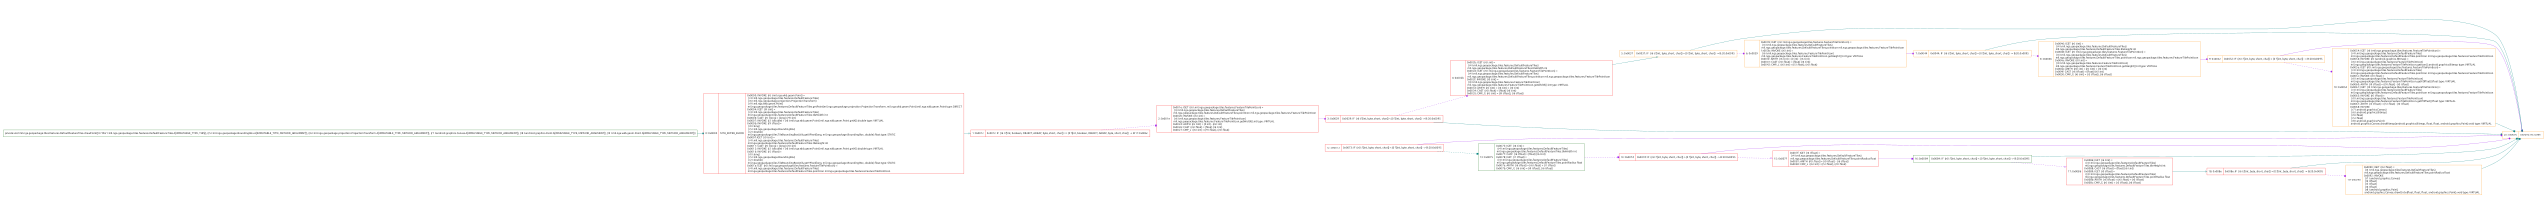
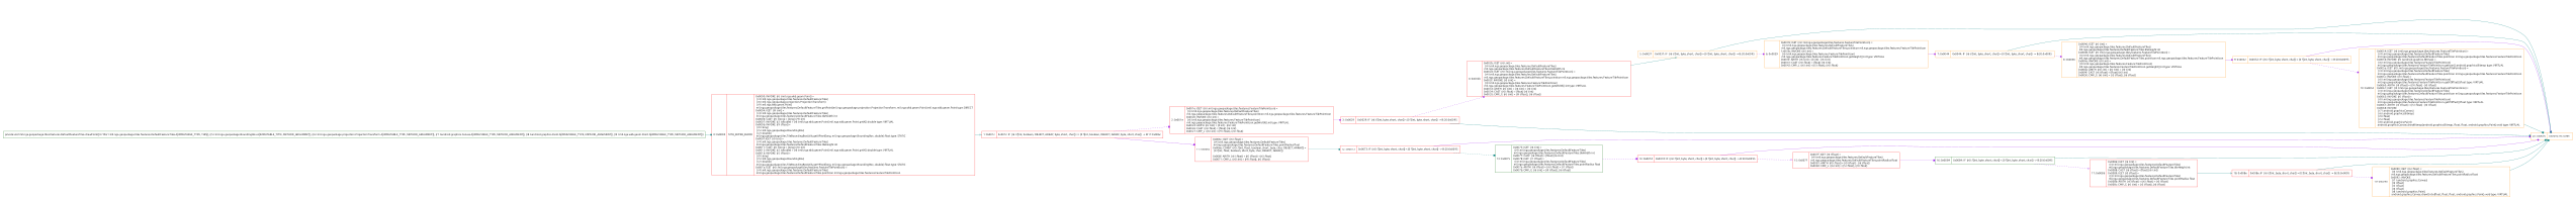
  digraph {
    fontname=Ubuntu
    rankdir=LR
    node [color=red fontname=Ubuntu shape=record]
    edge [arrowhead=dot color=purple fontname=Ubuntu]
    n1 [label="{0\:\ 0x0000|MTH_ENTER_BLOCK\l|0x0000: INVOKE  (r6 I:mil.nga.wkb.geom.Point) = \l  (r4 I:mil.nga.geopackage.tiles.features.DefaultFeatureTiles)\l  (r6 I:mil.nga.geopackage.projection.ProjectionTransform)\l  (r9 I:mil.nga.wkb.geom.Point)\l mil.nga.geopackage.tiles.features.DefaultFeatureTiles.getPoint(mil.nga.geopackage.projection.ProjectionTransform, mil.nga.wkb.geom.Point):mil.nga.wkb.geom.Point type: DIRECT \l0x0004: IGET  (r9 I:int) = \l  (r4 I:mil.nga.geopackage.tiles.features.DefaultFeatureTiles)\l mil.nga.geopackage.tiles.features.DefaultFeatureTiles.tileWidth int \l0x0006: CAST  (r0 I:long) = (long) (r9 I:int) \l0x0007: INVOKE  (r2 I:double) = (r6 I:mil.nga.wkb.geom.Point) mil.nga.wkb.geom.Point.getX():double type: VIRTUAL \l0x000b: INVOKE  (r9 I:float) = \l  (r0 I:long)\l  (r5 I:mil.nga.geopackage.BoundingBox)\l  (r2 I:double)\l mil.nga.geopackage.tiles.TileBoundingBoxUtils.getXPixel(long, mil.nga.geopackage.BoundingBox, double):float type: STATIC \l0x000f: IGET  (r0 I:int) = \l  (r4 I:mil.nga.geopackage.tiles.features.DefaultFeatureTiles)\l mil.nga.geopackage.tiles.features.DefaultFeatureTiles.tileHeight int \l0x0011: CAST  (r0 I:long) = (long) (r0 I:int) \l0x0012: INVOKE  (r2 I:double) = (r6 I:mil.nga.wkb.geom.Point) mil.nga.wkb.geom.Point.getY():double type: VIRTUAL \l0x0016: INVOKE  (r5 I:float) = \l  (r0 I:long)\l  (r5 I:mil.nga.geopackage.BoundingBox)\l  (r2 I:double)\l mil.nga.geopackage.tiles.TileBoundingBoxUtils.getYPixel(long, mil.nga.geopackage.BoundingBox, double):float type: STATIC \l0x001a: IGET  (r6 I:mil.nga.geopackage.tiles.features.FeatureTilePointIcon) = \l  (r4 I:mil.nga.geopackage.tiles.features.DefaultFeatureTiles)\l mil.nga.geopackage.tiles.features.DefaultFeatureTiles.pointIcon mil.nga.geopackage.tiles.features.FeatureTilePointIcon \l}"]
    n2 [label="{1\:\ 0x001c|0x001c: IF  (r6 I:?[int, boolean, OBJECT, ARRAY, byte, short, char]) == (0 ?[int, boolean, OBJECT, ARRAY, byte, short, char])  \-\> B:11:0x006c \l}"]
    n3 [label="{2\:\ 0x001e|0x001e: IGET  (r6 I:mil.nga.geopackage.tiles.features.FeatureTilePointIcon) = \l  (r4 I:mil.nga.geopackage.tiles.features.DefaultFeatureTiles)\l mil.nga.geopackage.tiles.features.DefaultFeatureTiles.pointIcon mil.nga.geopackage.tiles.features.FeatureTilePointIcon \l0x0020: INVOKE  (r6 I:int) = \l  (r6 I:mil.nga.geopackage.tiles.features.FeatureTilePointIcon)\l mil.nga.geopackage.tiles.features.FeatureTilePointIcon.getWidth():int type: VIRTUAL \l0x0024: ARITH  (r6 I:int) = (0 int) \- (r6 I:int) \l0x0026: CAST  (r6 I:float) = (float) (r6 I:int) \l0x0027: CMP_L  (r6 I:int) = (r9 I:float), (r6 I:float) \l}"]
+   n4 [label="{11\:\ 0x006c|0x006c: IGET  (r6 I:float) = \l  (r4 I:mil.nga.geopackage.tiles.features.DefaultFeatureTiles)\l mil.nga.geopackage.tiles.features.DefaultFeatureTiles.pointRadius float \l0x006e: CONST  (r0 I:?[int, float, boolean, short, byte, char, OBJECT, ARRAY]) = \l  (0 ?[int, float, boolean, short, byte, char, OBJECT, ARRAY])\l \l0x006f: ARITH  (r6 I:float) = (r0 I:float) \- (r6 I:float) \l0x0071: CMP_L  (r6 I:int) = (r9 I:float), (r6 I:float) \l}"]
    n5 [label="{3\:\ 0x0029|0x0029: IF  (r6 I:?[int, byte, short, char]) \< (0 ?[int, byte, short, char])  \-\> B:20:0x0095 \l}"]
    n6 [label="{12\:\ 0x0073|0x0073: IF  (r6 I:?[int, byte, short, char]) \< (0 ?[int, byte, short, char])  \-\> B:20:0x0095 \l}"]
    n7 [label="{4\:\ 0x002b|0x002b: IGET  (r6 I:int) = \l  (r4 I:mil.nga.geopackage.tiles.features.DefaultFeatureTiles)\l mil.nga.geopackage.tiles.features.DefaultFeatureTiles.tileWidth int \l0x002d: IGET  (r0 I:mil.nga.geopackage.tiles.features.FeatureTilePointIcon) = \l  (r4 I:mil.nga.geopackage.tiles.features.DefaultFeatureTiles)\l mil.nga.geopackage.tiles.features.DefaultFeatureTiles.pointIcon mil.nga.geopackage.tiles.features.FeatureTilePointIcon \l0x002f: INVOKE  (r0 I:int) = \l  (r0 I:mil.nga.geopackage.tiles.features.FeatureTilePointIcon)\l mil.nga.geopackage.tiles.features.FeatureTilePointIcon.getWidth():int type: VIRTUAL \l0x0033: ARITH  (r6 I:int) = (r6 I:int) + (r0 I:int) \l0x0034: CAST  (r6 I:float) = (float) (r6 I:int) \l0x0035: CMP_G  (r6 I:int) = (r9 I:float), (r6 I:float) \l}"]
    n8 [color=darkorange label="{20\:\ 0x0095|0x0095: RETURN   \l}"]
    n9 [color=darkorange label="{5\:\ 0x0037|0x0037: IF  (r6 I:?[int, byte, short, char]) \> (0 ?[int, byte, short, char])  \-\> B:20:0x0095 \l}"]
    n10 [color=darkorange label="{6\:\ 0x0039|0x0039: IGET  (r6 I:mil.nga.geopackage.tiles.features.FeatureTilePointIcon) = \l  (r4 I:mil.nga.geopackage.tiles.features.DefaultFeatureTiles)\l mil.nga.geopackage.tiles.features.DefaultFeatureTiles.pointIcon mil.nga.geopackage.tiles.features.FeatureTilePointIcon \l1x003b: INVOKE  (r6 I:int) = \l  (r6 I:mil.nga.geopackage.tiles.features.FeatureTilePointIcon)\l mil.nga.geopackage.tiles.features.FeatureTilePointIcon.getHeight():int type: VIRTUAL \l0x003f: ARITH  (r6 I:int) = (0 int) \- (r6 I:int) \l0x0041: CAST  (r6 I:float) = (float) (r6 I:int) \l0x0042: CMP_L  (r6 I:int) = (r5 I:float), (r6 I:float) \l}"]
    n11 [color=darkorange label="{7\:\ 0x0044|0x0044: IF  (r6 I:?[int, byte, short, char]) \< (0 ?[int, byte, short, char])  \-\> B:20:0x0095 \l}"]
    n12 [color=darkorange label="{8\:\ 0x0046|0x0046: IGET  (r6 I:int) = \l  (r4 I:mil.nga.geopackage.tiles.features.DefaultFeatureTiles)\l mil.nga.geopackage.tiles.features.DefaultFeatureTiles.tileHeight int \l0x0048: IGET  (r0 I:mil.nga.geopackage.tiles.features.FeatureTilePointIcon) = \l  (r4 I:mil.nga.geopackage.tiles.features.DefaultFeatureTiles)\l mil.nga.geopackage.tiles.features.DefaultFeatureTiles.pointIcon mil.nga.geopackage.tiles.features.FeatureTilePointIcon \l0x004a: INVOKE  (r0 I:int) = \l  (r0 I:mil.nga.geopackage.tiles.features.FeatureTilePointIcon)\l mil.nga.geopackage.tiles.features.FeatureTilePointIcon.getHeight():int type: VIRTUAL \l0x004e: ARITH  (r6 I:int) = (r6 I:int) + (r0 I:int) \l0x004f: CAST  (r6 I:float) = (float) (r6 I:int) \l0x0050: CMP_G  (r6 I:int) = (r5 I:float), (r6 I:float) \l}"]
    n13 [color=darkorange label="{9\:\ 0x0052|0x0052: IF  (r6 I:?[int, byte, short, char]) \> (0 ?[int, byte, short, char])  \-\> B:20:0x0095 \l}"]
    n14 [color=darkorange label="{10\:\ 0x0054|0x0054: IGET  (r6 I:mil.nga.geopackage.tiles.features.FeatureTilePointIcon) = \l  (r4 I:mil.nga.geopackage.tiles.features.DefaultFeatureTiles)\l mil.nga.geopackage.tiles.features.DefaultFeatureTiles.pointIcon mil.nga.geopackage.tiles.features.FeatureTilePointIcon \l0x0056: INVOKE  (r6 I:android.graphics.Bitmap) = \l  (r6 I:mil.nga.geopackage.tiles.features.FeatureTilePointIcon)\l mil.nga.geopackage.tiles.features.FeatureTilePointIcon.getIcon():android.graphics.Bitmap type: VIRTUAL \l0x005a: IGET  (r0 I:mil.nga.geopackage.tiles.features.FeatureTilePointIcon) = \l  (r4 I:mil.nga.geopackage.tiles.features.DefaultFeatureTiles)\l mil.nga.geopackage.tiles.features.DefaultFeatureTiles.pointIcon mil.nga.geopackage.tiles.features.FeatureTilePointIcon \l0x005c: INVOKE  (r0 I:float) = \l  (r0 I:mil.nga.geopackage.tiles.features.FeatureTilePointIcon)\l mil.nga.geopackage.tiles.features.FeatureTilePointIcon.getXOffset():float type: VIRTUAL \l0x0060: ARITH  (r9 I:float) = (r9 I:float) \- (r0 I:float) \l0x0061: IGET  (r0 I:mil.nga.geopackage.tiles.features.FeatureTilePointIcon) = \l  (r4 I:mil.nga.geopackage.tiles.features.DefaultFeatureTiles)\l mil.nga.geopackage.tiles.features.DefaultFeatureTiles.pointIcon mil.nga.geopackage.tiles.features.FeatureTilePointIcon \l0x0063: INVOKE  (r0 I:float) = \l  (r0 I:mil.nga.geopackage.tiles.features.FeatureTilePointIcon)\l mil.nga.geopackage.tiles.features.FeatureTilePointIcon.getYOffset():float type: VIRTUAL \l0x0067: ARITH  (r5 I:float) = (r5 I:float) \- (r0 I:float) \l0x0068: INVOKE  \l  (r7 I:android.graphics.Canvas)\l  (r6 I:android.graphics.Bitmap)\l  (r9 I:float)\l  (r5 I:float)\l  (r8 I:android.graphics.Paint)\l android.graphics.Canvas.drawBitmap(android.graphics.Bitmap, float, float, android.graphics.Paint):void type: VIRTUAL \l}"]
    n15 [color=darkgreen label="{13\:\ 0x0075|0x0075: IGET  (r6 I:int) = \l  (r4 I:mil.nga.geopackage.tiles.features.DefaultFeatureTiles)\l mil.nga.geopackage.tiles.features.DefaultFeatureTiles.tileWidth int \l0x0077: CAST  (r6 I:float) = (float) (r6 I:int) \l0x0078: IGET  (r1 I:float) = \l  (r4 I:mil.nga.geopackage.tiles.features.DefaultFeatureTiles)\l mil.nga.geopackage.tiles.features.DefaultFeatureTiles.pointRadius float \l0x007a: ARITH  (r6 I:float) = (r6 I:float) + (r1 I:float) \l0x007b: CMP_G  (r6 I:int) = (r9 I:float), (r6 I:float) \l}"]
    n16 [label="{14\:\ 0x007d|0x007d: IF  (r6 I:?[int, byte, short, char]) \> (0 ?[int, byte, short, char])  \-\> B:20:0x0095 \l}"]
    n17 [label="{15\:\ 0x007f|0x007f: IGET  (r6 I:float) = \l  (r4 I:mil.nga.geopackage.tiles.features.DefaultFeatureTiles)\l mil.nga.geopackage.tiles.features.DefaultFeatureTiles.pointRadius float \l0x0081: ARITH  (r0 I:float) = (r0 I:float) \- (r6 I:float) \l0x0082: CMP_L  (r6 I:int) = (r5 I:float), (r0 I:float) \l}"]
    n18 [color=darkgreen label="{16\:\ 0x0084|0x0084: IF  (r6 I:?[int, byte, short, char]) \< (0 ?[int, byte, short, char])  \-\> B:20:0x0095 \l}"]
    n19 [label="{17\:\ 0x0086|0x0086: IGET  (r6 I:int) = \l  (r4 I:mil.nga.geopackage.tiles.features.DefaultFeatureTiles)\l mil.nga.geopackage.tiles.features.DefaultFeatureTiles.tileHeight int \l0x0088: CAST  (r6 I:float) = (float) (r6 I:int) \l0x0089: IGET  (r0 I:float) = \l  (r4 I:mil.nga.geopackage.tiles.features.DefaultFeatureTiles)\l mil.nga.geopackage.tiles.features.DefaultFeatureTiles.pointRadius float \l0x008b: ARITH  (r6 I:float) = (r6 I:float) + (r0 I:float) \l0x008c: CMP_G  (r6 I:int) = (r5 I:float), (r6 I:float) \l}"]
    n20 [label="{18\:\ 0x008e|0x008e: IF  (r6 I:?[int, byte, short, char]) \> (0 ?[int, byte, short, char])  \-\> B:20:0x0095 \l}"]
    n21 [color=darkorange label="{19\:\ 0x0090|0x0090: IGET  (r6 I:float) = \l  (r4 I:mil.nga.geopackage.tiles.features.DefaultFeatureTiles)\l mil.nga.geopackage.tiles.features.DefaultFeatureTiles.pointRadius float \l0x0092: INVOKE  \l  (r7 I:android.graphics.Canvas)\l  (r9 I:float)\l  (r5 I:float)\l  (r6 I:float)\l  (r8 I:android.graphics.Paint)\l android.graphics.Canvas.drawCircle(float, float, float, android.graphics.Paint):void type: VIRTUAL \l}"]
    n22 [color=darkgreen label="{private void mil.nga.geopackage.tiles.features.DefaultFeatureTiles.drawPoint((r4 'this' I:mil.nga.geopackage.tiles.features.DefaultFeatureTiles A[IMMUTABLE_TYPE, THIS]), (r5 I:mil.nga.geopackage.BoundingBox A[IMMUTABLE_TYPE, METHOD_ARGUMENT]), (r6 I:mil.nga.geopackage.projection.ProjectionTransform A[IMMUTABLE_TYPE, METHOD_ARGUMENT]), (r7 I:android.graphics.Canvas A[IMMUTABLE_TYPE, METHOD_ARGUMENT]), (r8 I:android.graphics.Paint A[IMMUTABLE_TYPE, METHOD_ARGUMENT]), (r9 I:mil.nga.wkb.geom.Point A[IMMUTABLE_TYPE, METHOD_ARGUMENT])) }"]
    n1 -> n2 [arrowhead=onormal color=teal]
    n2 -> n3 [arrowhead=box style=dashed]
+   n2 -> n4 [arrowhead=box]
    n3 -> n5
+   n4 -> n6 [color=teal]
    n5 -> n7 [style=dashed]
    n5 -> n8 [color=teal]
    n6 -> n8
    n6 -> n15 [arrowhead=box color=teal style=dashed]
    n7 -> n9 [arrowhead=onormal color=teal]
    n9 -> n8 [arrowhead=box color=teal]
    n9 -> n10 [style=dashed]
    n10 -> n11
    n11 -> n8 [arrowhead=onormal color=teal]
    n11 -> n12 [style=dashed]
    n12 -> n13
    n13 -> n8 [arrowhead=onormal]
    n13 -> n14 [style=dashed]
    n14 -> n8 [arrowhead=box color=teal]
    n15 -> n16 [arrowhead=box style=dashed]
    n16 -> n8
    n16 -> n17 [arrowhead=onormal style=dashed]
    n17 -> n18 [arrowhead=box]
    n18 -> n8 [arrowhead=box color=teal]
    n18 -> n19 [arrowhead=onormal style=dashed]
    n19 -> n20 [arrowhead=onormal color=teal]
    n20 -> n8 [color=teal]
    n20 -> n21 [arrowhead=box style=dashed]
    n21 -> n8 [color=teal]
    n22 -> n1 [color=teal]
  }
